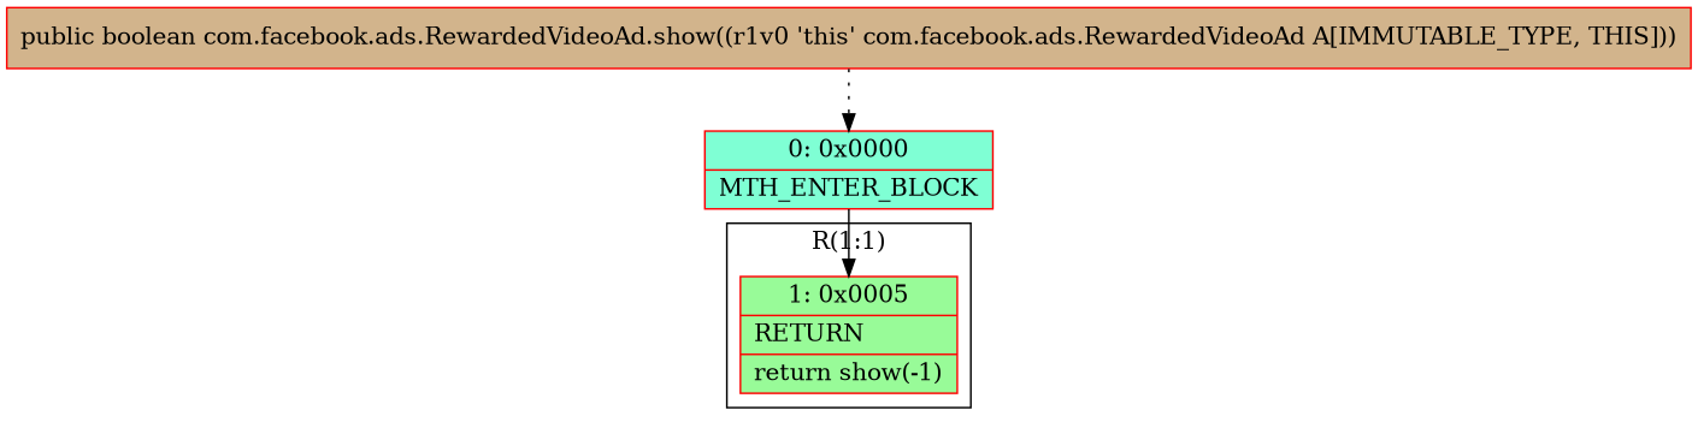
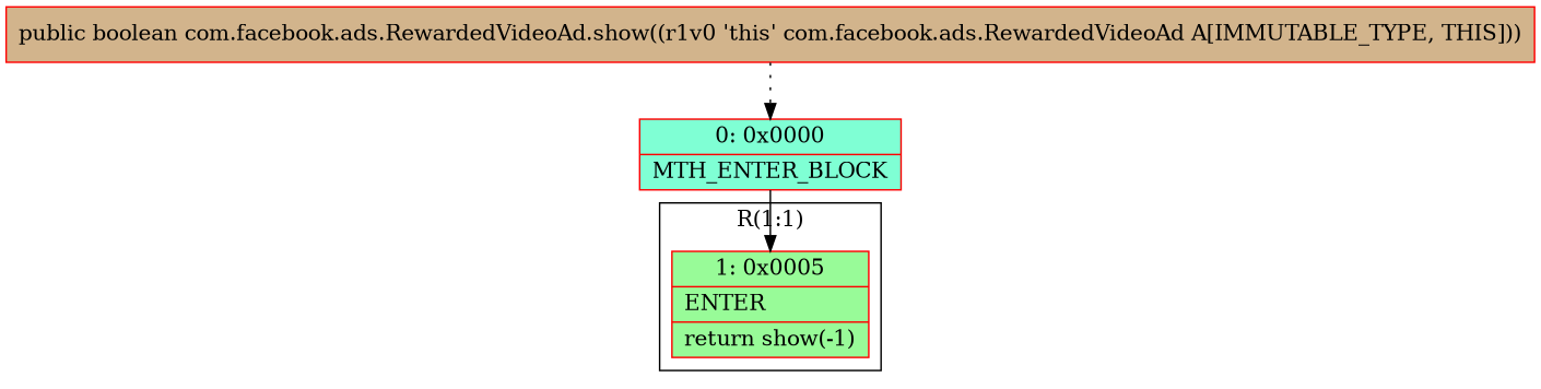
  digraph {
    node [color=red shape=record style=filled]
-   n1 [label="{1\:\ 0x0005|RETURN\l|return show(\-1)\l}" fillcolor=palegreen]
+   n1 [label="{1\:\ 0x0005|ENTER\l|return show(\-1)\l}" fillcolor=palegreen]
    n2 [label="{0\:\ 0x0000|MTH_ENTER_BLOCK\l}" fillcolor=aquamarine]
    n3 [label="{public boolean com.facebook.ads.RewardedVideoAd.show((r1v0 'this' com.facebook.ads.RewardedVideoAd A[IMMUTABLE_TYPE, THIS])) }" fillcolor=tan]
    subgraph cluster_1 {
      label="R(1:1)"
      n1
    }
    n2 -> n1 [style=solid]
    n3 -> n2 [style=dotted]
  }
